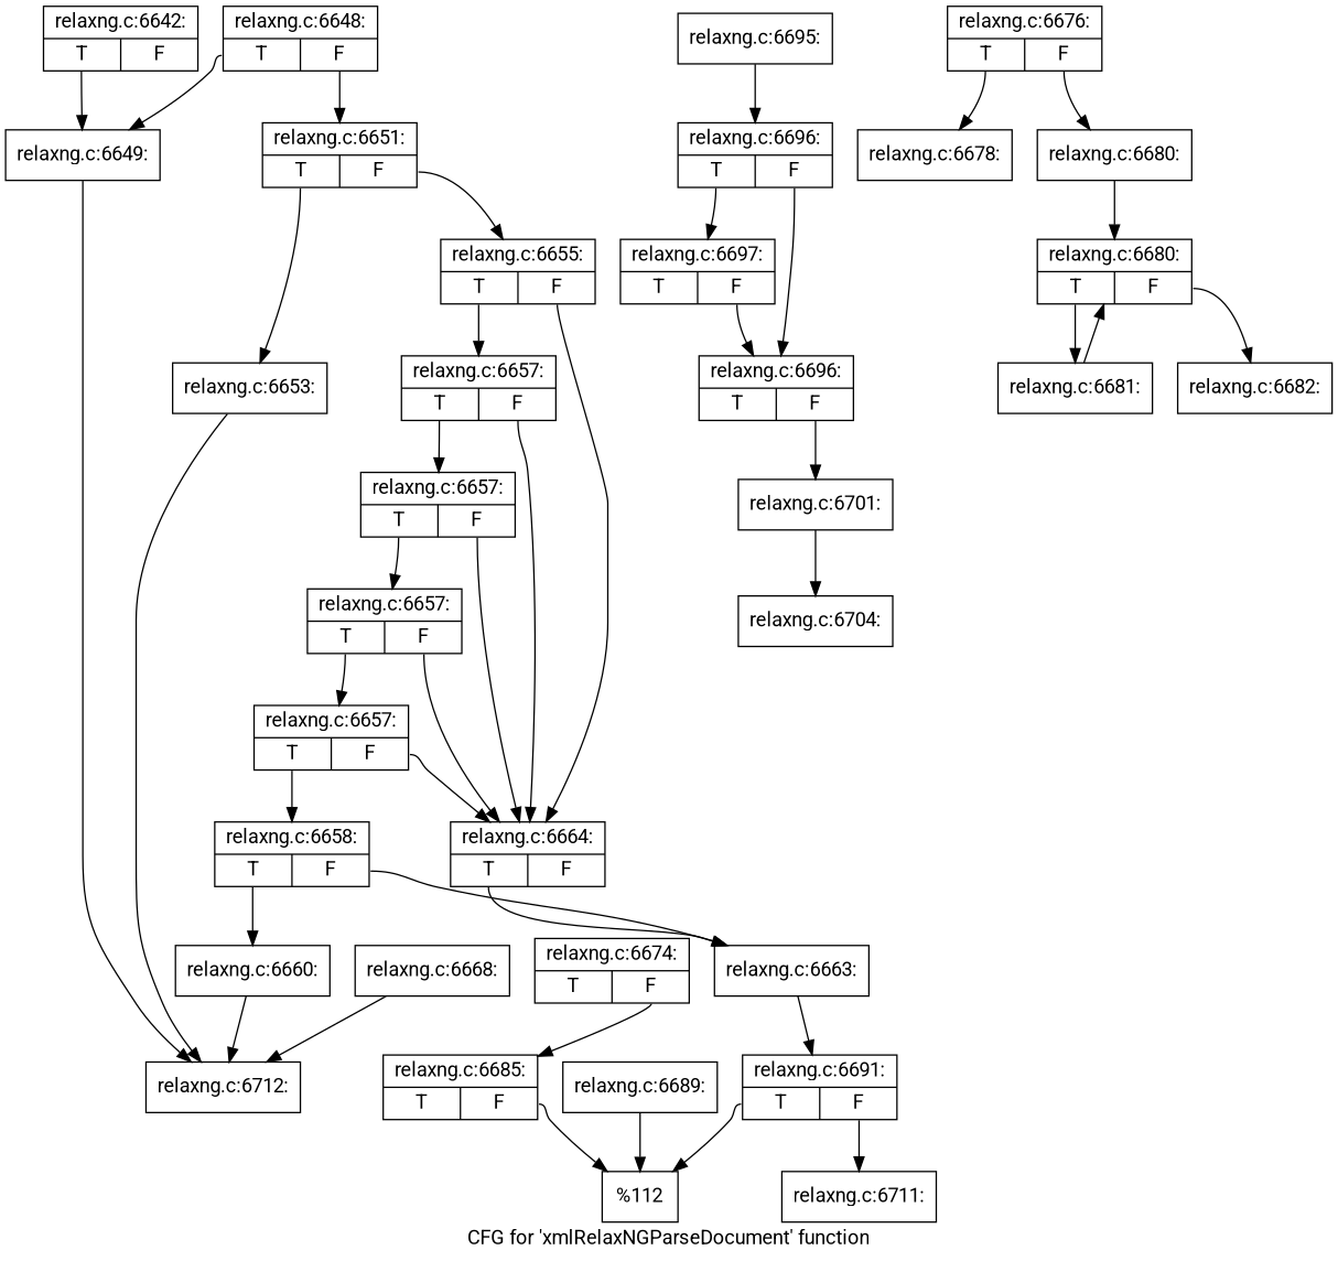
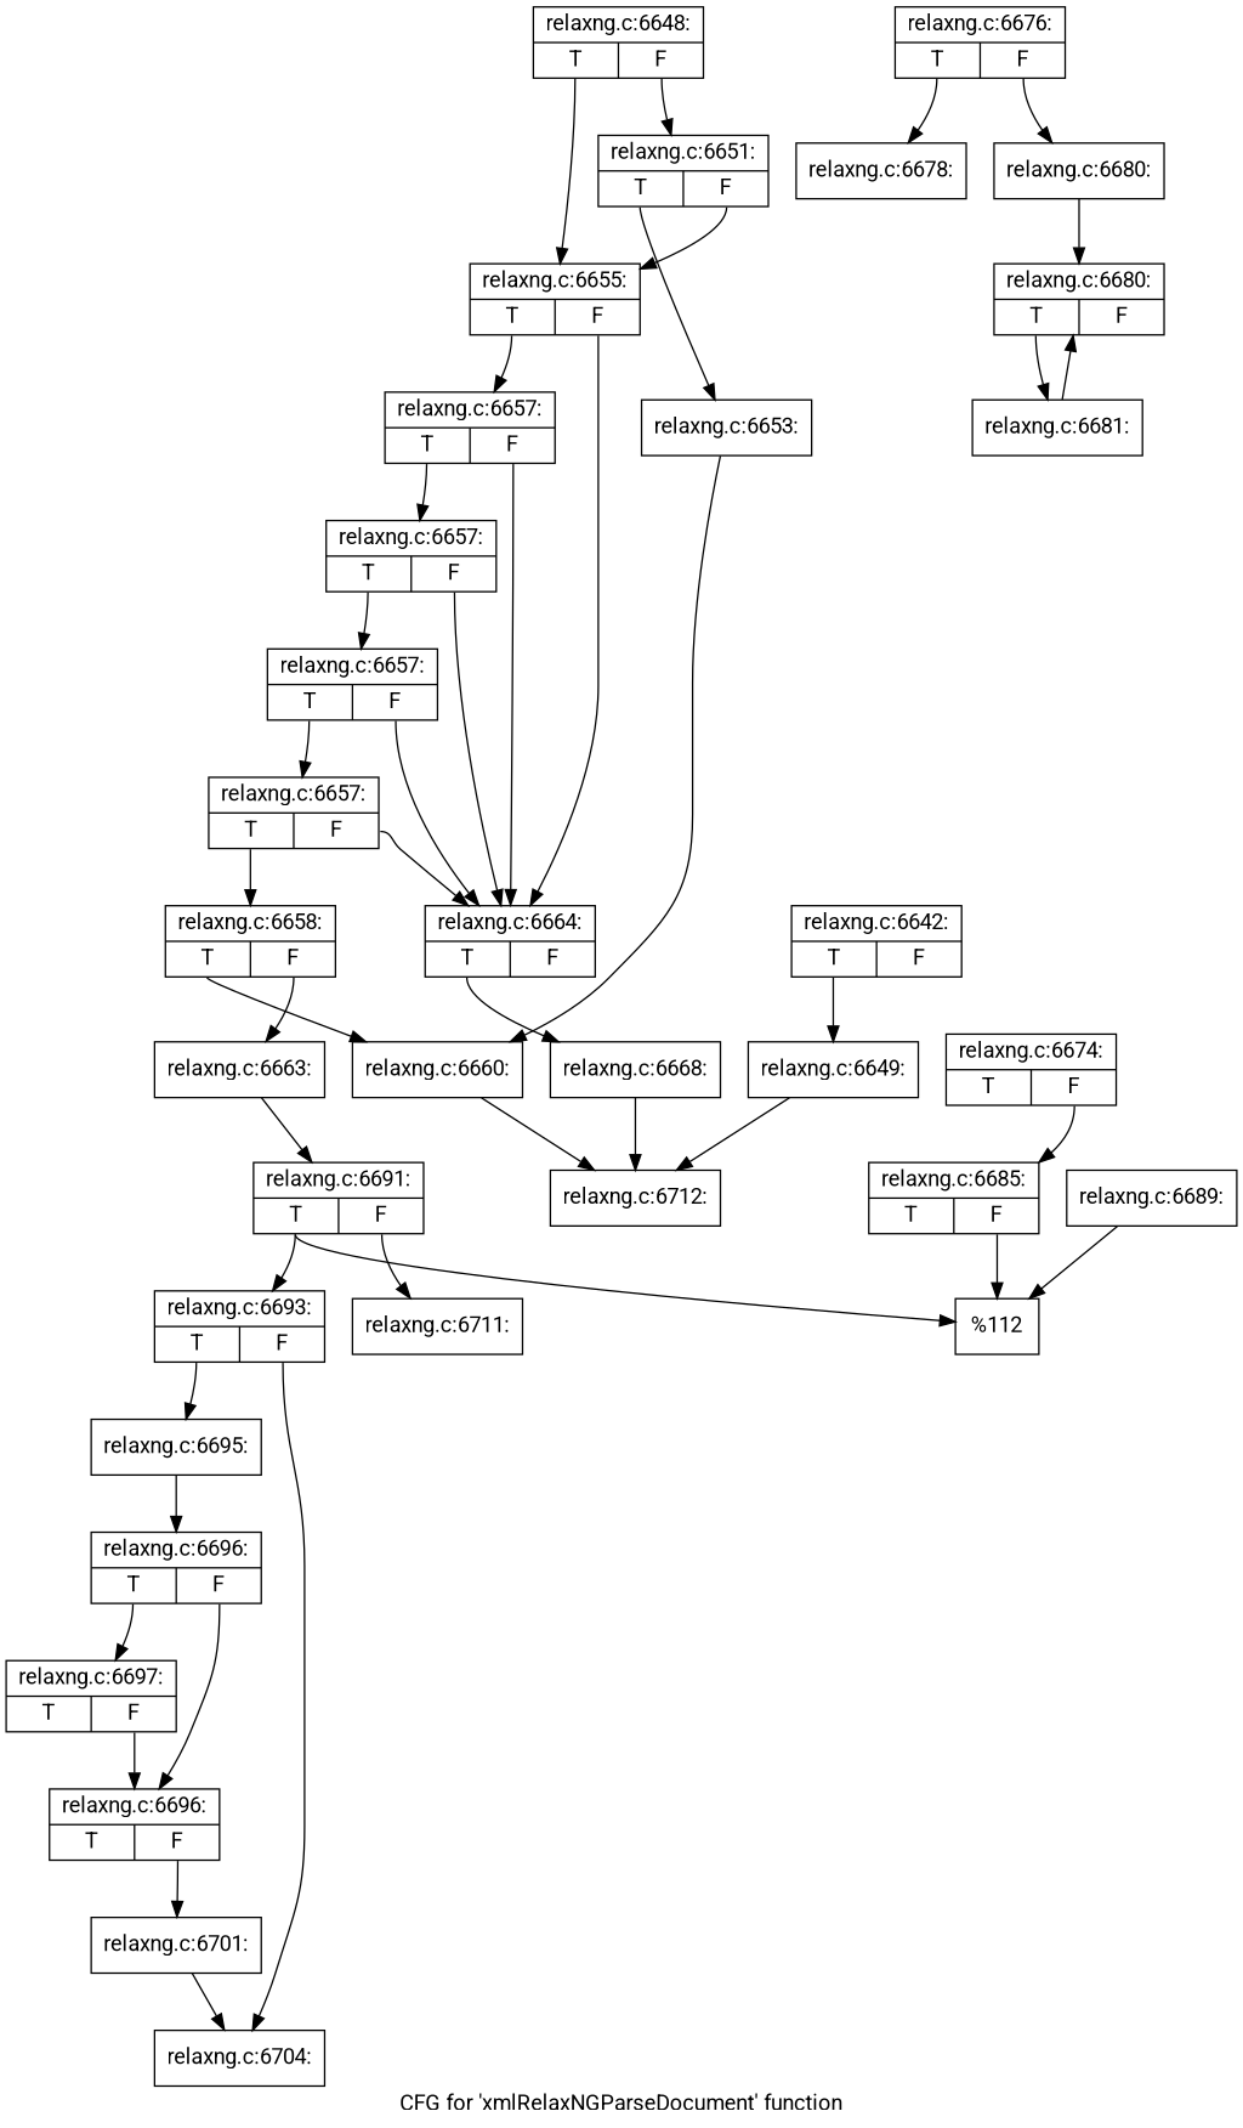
  digraph {
    fontname=Roboto
    label="CFG for 'xmlRelaxNGParseDocument' function"
    node [fontname=Roboto shape=record]
    edge [fontname=Roboto tailport=s0]
    n1 [label="{relaxng.c:6642:|{<s0>T|<s1>F}}"]
    n2 [label="{relaxng.c:6649:}"]
    n3 [label="{relaxng.c:6712:}"]
    n4 [label="{relaxng.c:6648:|{<s0>T|<s1>F}}"]
    n5 [label="{relaxng.c:6651:|{<s0>T|<s1>F}}"]
    n6 [label="{relaxng.c:6653:}"]
    n7 [label="{relaxng.c:6655:|{<s0>T|<s1>F}}"]
    n8 [label="{relaxng.c:6657:|{<s0>T|<s1>F}}"]
    n9 [label="{relaxng.c:6664:|{<s0>T|<s1>F}}"]
    n10 [label="{relaxng.c:6657:|{<s0>T|<s1>F}}"]
    n11 [label="{relaxng.c:6668:}"]
    n12 [label="{relaxng.c:6657:|{<s0>T|<s1>F}}"]
    n13 [label="{relaxng.c:6674:|{<s0>T|<s1>F}}"]
    n14 [label="{relaxng.c:6685:|{<s0>T|<s1>F}}"]
    n15 [label="{relaxng.c:6657:|{<s0>T|<s1>F}}"]
    n16 [label="{relaxng.c:6658:|{<s0>T|<s1>F}}"]
    n17 [label="{relaxng.c:6660:}"]
    n18 [label="{relaxng.c:6663:}"]
    n19 [label="{relaxng.c:6691:|{<s0>T|<s1>F}}"]
+   n20 [label="{relaxng.c:6693:|{<s0>T|<s1>F}}"]
    n21 [label="{relaxng.c:6711:}"]
    n22 [label="{%112}"]
    n23 [label="{relaxng.c:6695:}"]
    n24 [label="{relaxng.c:6704:}"]
    n25 [label="{relaxng.c:6676:|{<s0>T|<s1>F}}"]
    n26 [label="{relaxng.c:6678:}"]
    n27 [label="{relaxng.c:6680:}"]
    n28 [label="{relaxng.c:6680:|{<s0>T|<s1>F}}"]
    n29 [label="{relaxng.c:6689:}"]
    n30 [label="{relaxng.c:6681:}"]
-   n31 [label="{relaxng.c:6682:}"]
    n32 [label="{relaxng.c:6696:|{<s0>T|<s1>F}}"]
    n33 [label="{relaxng.c:6697:|{<s0>T|<s1>F}}"]
    n34 [label="{relaxng.c:6696:|{<s0>T|<s1>F}}"]
    n35 [label="{relaxng.c:6701:}"]
    n1 -> n2
    n2 -> n3
-   n4 -> n2
+   n4 -> n7
    n4 -> n5 [tailport=s1]
    n5 -> n6
    n5 -> n7 [tailport=s1]
-   n6 -> n3
+   n6 -> n17
    n7 -> n8
    n7 -> n9 [tailport=s1]
    n8 -> n9 [tailport=s1]
    n8 -> n10
-   n9 -> n18
+   n9 -> n11
    n10 -> n9 [tailport=s1]
    n10 -> n12
    n11 -> n3
    n12 -> n9 [tailport=s1]
    n12 -> n15
    n13 -> n14 [tailport=s1]
    n14 -> n22 [tailport=s1]
    n15 -> n9 [tailport=s1]
    n15 -> n16
    n16 -> n17
    n16 -> n18 [tailport=s1]
    n17 -> n3
    n18 -> n19
+   n19 -> n20
    n19 -> n21 [tailport=s1]
    n19 -> n22
+   n20 -> n23
+   n20 -> n24 [tailport=s1]
    n23 -> n32
    n25 -> n26
    n25 -> n27 [tailport=s1]
    n27 -> n28
    n28 -> n30
-   n28 -> n31 [tailport=s1]
    n29 -> n22
    n30 -> n28
    n32 -> n33
    n32 -> n34 [tailport=s1]
    n33 -> n34 [tailport=s1]
    n34 -> n35 [tailport=s1]
    n35 -> n24
  }
